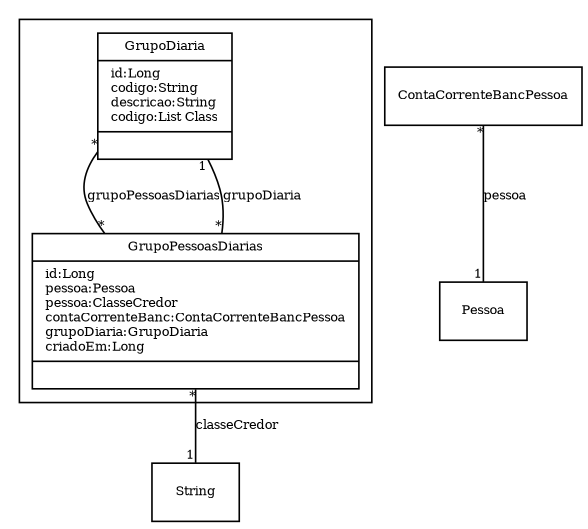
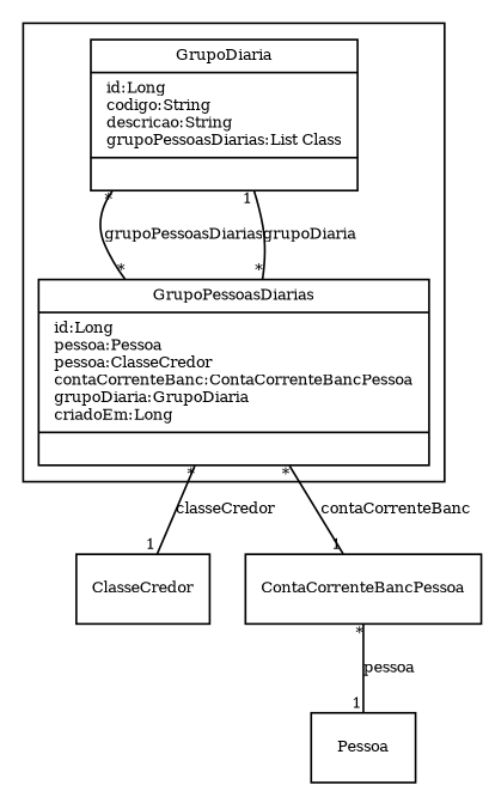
  digraph {
    fontname="DejaVu Serif"
    fontsize=8
    node [fontname="DejaVu Serif" fontsize=8 shape=record]
    edge [arrowhead=none fontname="DejaVu Serif" fontsize=8 headlabel=1 taillabel="*"]
-   n1 [label="{GrupoDiaria|id:Long\lcodigo:String\ldescricao:String\lcodigo:List Class\l|\l}"]
+   n1 [label="{GrupoDiaria|id:Long\lcodigo:String\ldescricao:String\lgrupoPessoasDiarias:List Class\l|\l}"]
    n2 [label="{GrupoPessoasDiarias|id:Long\lpessoa:Pessoa\lpessoa:ClasseCredor\lcontaCorrenteBanc:ContaCorrenteBancPessoa\lgrupoDiaria:GrupoDiaria\lcriadoEm:Long\l|\l}"]
-   ClasseCredor [label=String]
+   ClasseCredor
    ContaCorrenteBancPessoa
    Pessoa
    subgraph cluster_1 {
      n1
      n2
    }
    n1 -> n2 [headlabel="*" label=grupoPessoasDiarias]
    n2 -> n1 [label=grupoDiaria]
    n2 -> ClasseCredor [label=classeCredor]
+   n2 -> ContaCorrenteBancPessoa [label=contaCorrenteBanc]
    ContaCorrenteBancPessoa -> Pessoa [label=pessoa]
  }
